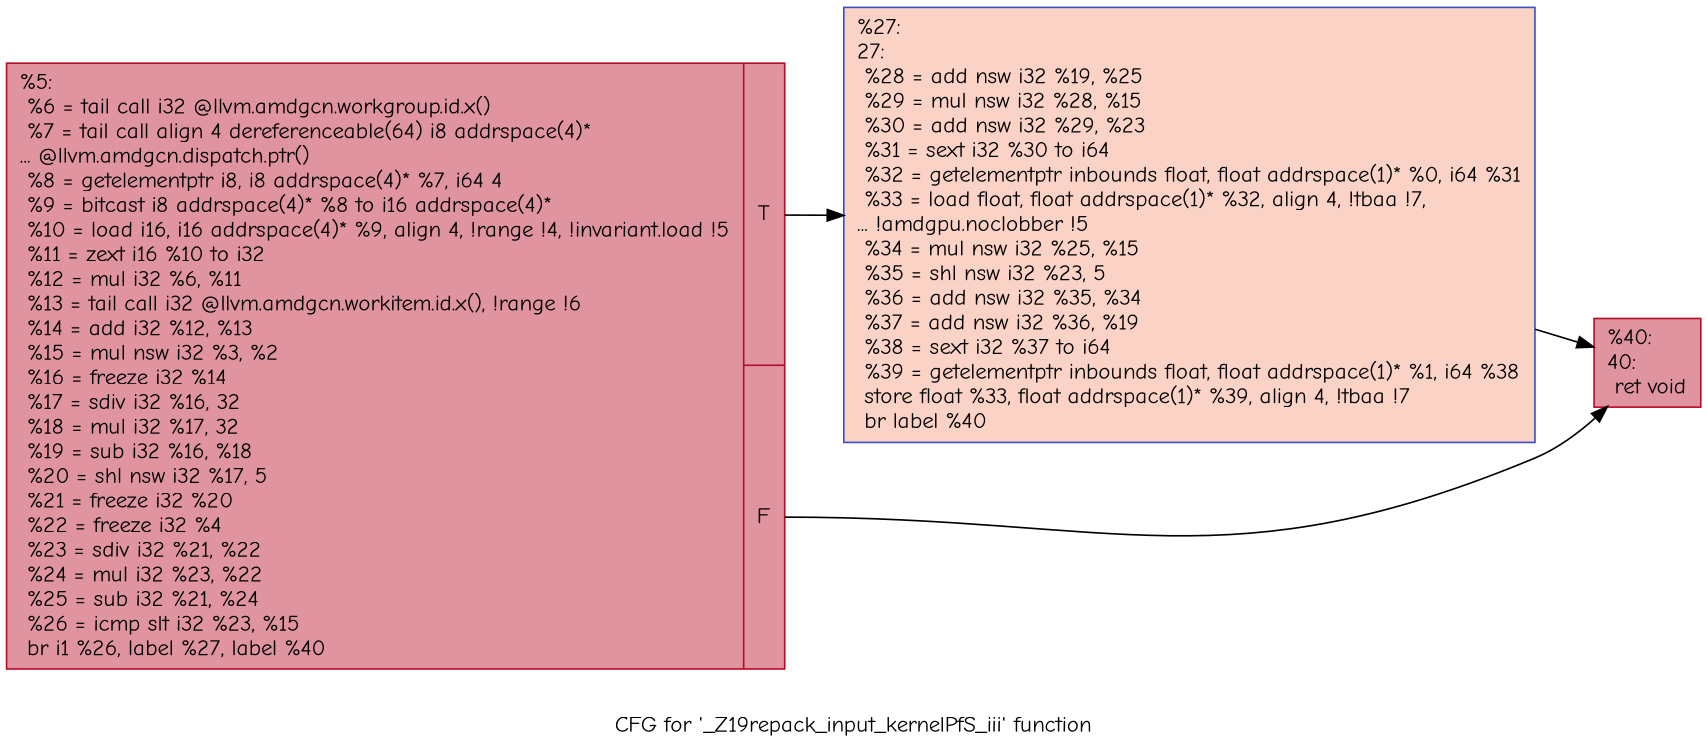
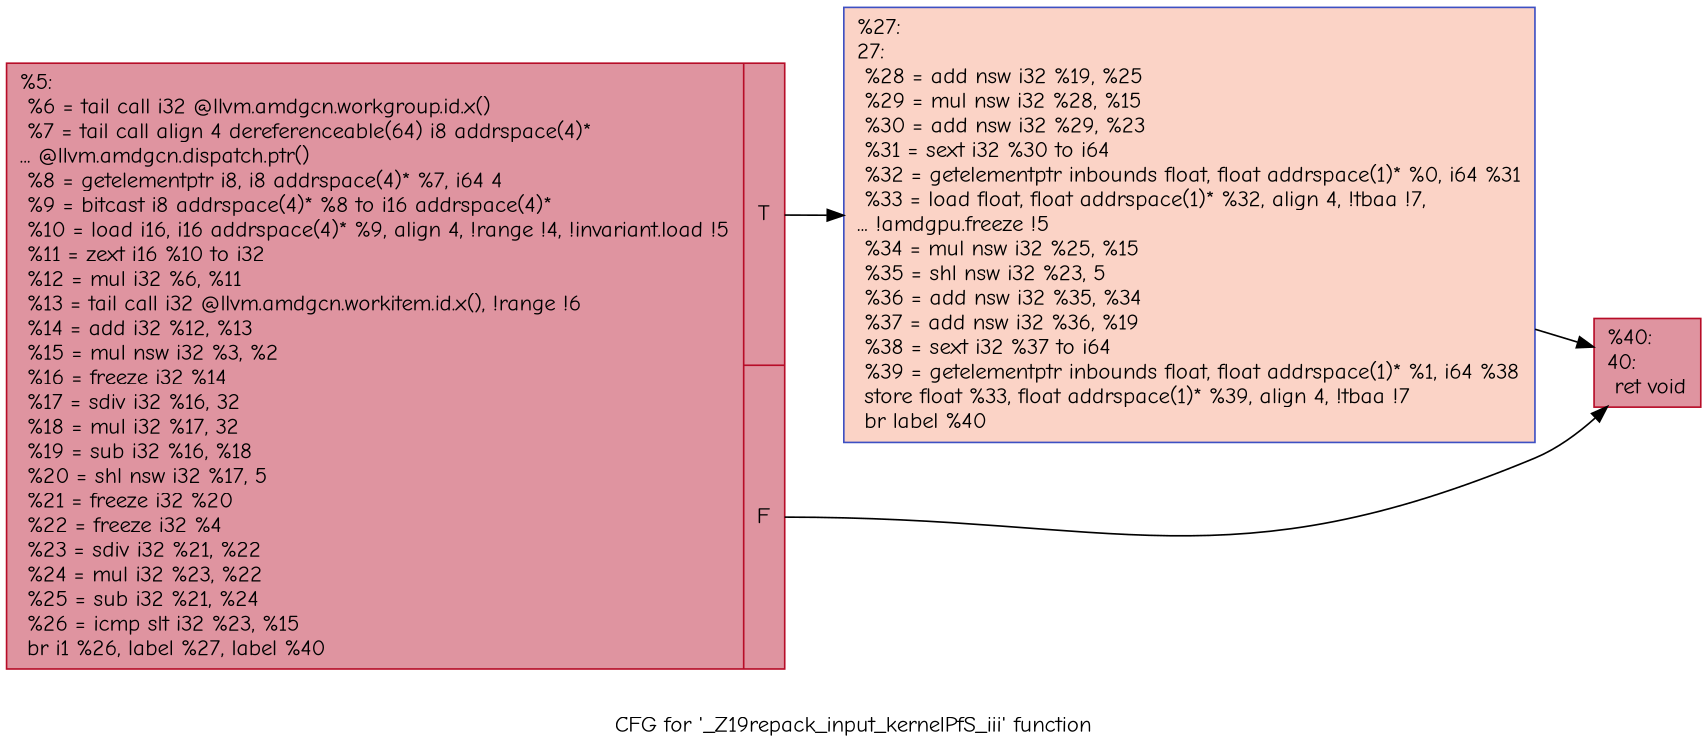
  digraph {
    label="CFG for '_Z19repack_input_kernelPfS_iii' function"
    rankdir=LR
    fontname="Comic Neue"
    node [color="#b70d28ff" fillcolor="#b70d2870" shape=record style=filled fontname="Comic Neue"]
    edge [fontname="Comic Neue"]
    n1 [label="{%5:\l  %6 = tail call i32 @llvm.amdgcn.workgroup.id.x()\l  %7 = tail call align 4 dereferenceable(64) i8 addrspace(4)*\l... @llvm.amdgcn.dispatch.ptr()\l  %8 = getelementptr i8, i8 addrspace(4)* %7, i64 4\l  %9 = bitcast i8 addrspace(4)* %8 to i16 addrspace(4)*\l  %10 = load i16, i16 addrspace(4)* %9, align 4, !range !4, !invariant.load !5\l  %11 = zext i16 %10 to i32\l  %12 = mul i32 %6, %11\l  %13 = tail call i32 @llvm.amdgcn.workitem.id.x(), !range !6\l  %14 = add i32 %12, %13\l  %15 = mul nsw i32 %3, %2\l  %16 = freeze i32 %14\l  %17 = sdiv i32 %16, 32\l  %18 = mul i32 %17, 32\l  %19 = sub i32 %16, %18\l  %20 = shl nsw i32 %17, 5\l  %21 = freeze i32 %20\l  %22 = freeze i32 %4\l  %23 = sdiv i32 %21, %22\l  %24 = mul i32 %23, %22\l  %25 = sub i32 %21, %24\l  %26 = icmp slt i32 %23, %15\l  br i1 %26, label %27, label %40\l|{<s0>T|<s1>F}}"]
-   n2 [color="#3d50c3ff" fillcolor="#f59c7d70" label="{%27:\l27:                                               \l  %28 = add nsw i32 %19, %25\l  %29 = mul nsw i32 %28, %15\l  %30 = add nsw i32 %29, %23\l  %31 = sext i32 %30 to i64\l  %32 = getelementptr inbounds float, float addrspace(1)* %0, i64 %31\l  %33 = load float, float addrspace(1)* %32, align 4, !tbaa !7,\l... !amdgpu.noclobber !5\l  %34 = mul nsw i32 %25, %15\l  %35 = shl nsw i32 %23, 5\l  %36 = add nsw i32 %35, %34\l  %37 = add nsw i32 %36, %19\l  %38 = sext i32 %37 to i64\l  %39 = getelementptr inbounds float, float addrspace(1)* %1, i64 %38\l  store float %33, float addrspace(1)* %39, align 4, !tbaa !7\l  br label %40\l}"]
+   n2 [color="#3d50c3ff" fillcolor="#f59c7d70" label="{%27:\l27:                                               \l  %28 = add nsw i32 %19, %25\l  %29 = mul nsw i32 %28, %15\l  %30 = add nsw i32 %29, %23\l  %31 = sext i32 %30 to i64\l  %32 = getelementptr inbounds float, float addrspace(1)* %0, i64 %31\l  %33 = load float, float addrspace(1)* %32, align 4, !tbaa !7,\l... !amdgpu.freeze !5\l  %34 = mul nsw i32 %25, %15\l  %35 = shl nsw i32 %23, 5\l  %36 = add nsw i32 %35, %34\l  %37 = add nsw i32 %36, %19\l  %38 = sext i32 %37 to i64\l  %39 = getelementptr inbounds float, float addrspace(1)* %1, i64 %38\l  store float %33, float addrspace(1)* %39, align 4, !tbaa !7\l  br label %40\l}"]
    n3 [label="{%40:\l40:                                               \l  ret void\l}"]
    n1 -> n2 [tailport=s0]
    n1 -> n3 [tailport=s1]
    n2 -> n3
  }
